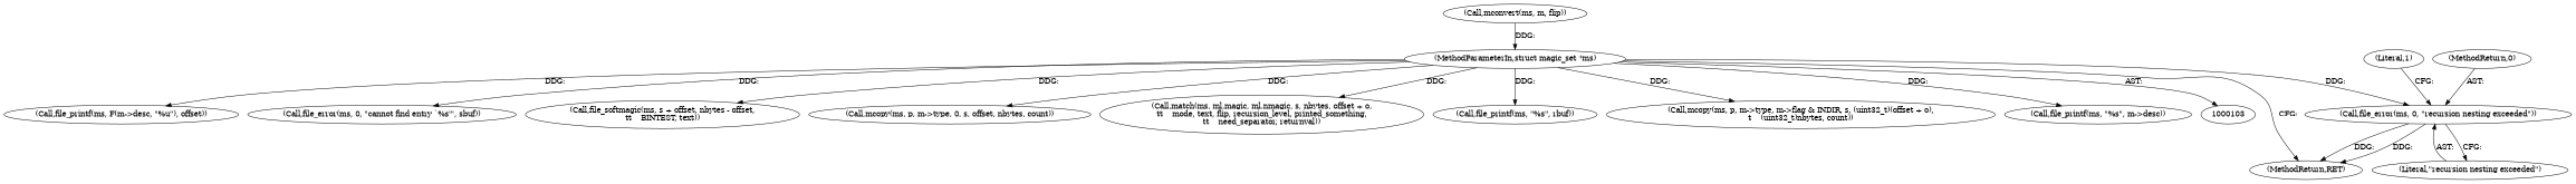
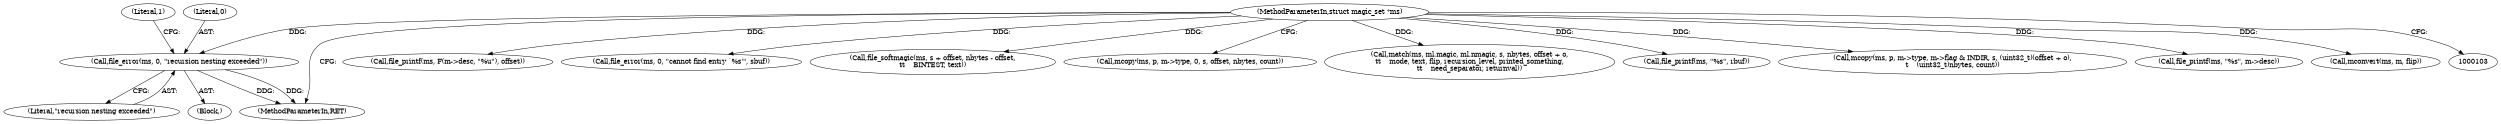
  digraph {
    n1 [label="(Call,file_error(ms, 0, \"recursion nesting exceeded\"))"]
    n2 [label="(Literal,\"recursion nesting exceeded\")"]
-   n4 [label="(MethodReturn,RET)"]
+   n3 [label="(Block,)"]
+   n4 [label="(MethodParameterIn,RET)"]
    n5 [label="(MethodParameterIn,struct magic_set *ms)"]
    n6 [label="(Call,file_printf(ms, F(m->desc, \"%u\"), offset))"]
    n7 [label="(Call,file_error(ms, 0, \"cannot find entry `%s'\", sbuf))"]
    n8 [label="(Call,file_softmagic(ms, s + offset, nbytes - offset,\n\t\t    BINTEST, text))"]
    n9 [label="(Call,mcopy(ms, p, m->type, 0, s, offset, nbytes, count))"]
    n10 [label="(Call,match(ms, ml.magic, ml.nmagic, s, nbytes, offset + o,\n\t\t    mode, text, flip, recursion_level, printed_something,\n\t\t    need_separator, returnval))"]
    n11 [label="(Call,file_printf(ms, \"%s\", rbuf))"]
    n12 [label="(Call,mcopy(ms, p, m->type, m->flag & INDIR, s, (uint32_t)(offset + o),\n\t    (uint32_t)nbytes, count))"]
    n13 [label="(Call,file_printf(ms, \"%s\", m->desc))"]
    n14 [label="(Call,mconvert(ms, m, flip))"]
    1000103
    n16 [label="(Literal,1)"]
-   n17 [label="(MethodReturn,0)"]
+   n17 [label="(Literal,0)"]
    n1 -> n2 [label="CFG: "]
+   n1 -> n3 [label="AST: "]
    n1 -> n4 [label="DDG: "]
    n1 -> n4 [label="DDG: "]
    n2 -> n1 [label="AST: "]
    n5 -> n1 [label="DDG: "]
    n5 -> n4 [label="CFG: "]
    n5 -> n6 [label="DDG: "]
    n5 -> n7 [label="DDG: "]
    n5 -> n8 [label="DDG: "]
-   n5 -> n9 [label="DDG: "]
+   n5 -> n9 [label="CFG: "]
    n5 -> n10 [label="DDG: "]
    n5 -> n11 [label="DDG: "]
    n5 -> n12 [label="DDG: "]
    n5 -> n13 [label="DDG: "]
-   n14 -> n5 [label="DDG: "]
-   n5 -> 1000103 [label="AST: "]
+   n5 -> n14 [label="DDG: "]
+   n5 -> 1000103 [label="CFG: "]
    n16 -> n1 [label="CFG: "]
    n17 -> n1 [label="AST: "]
  }
